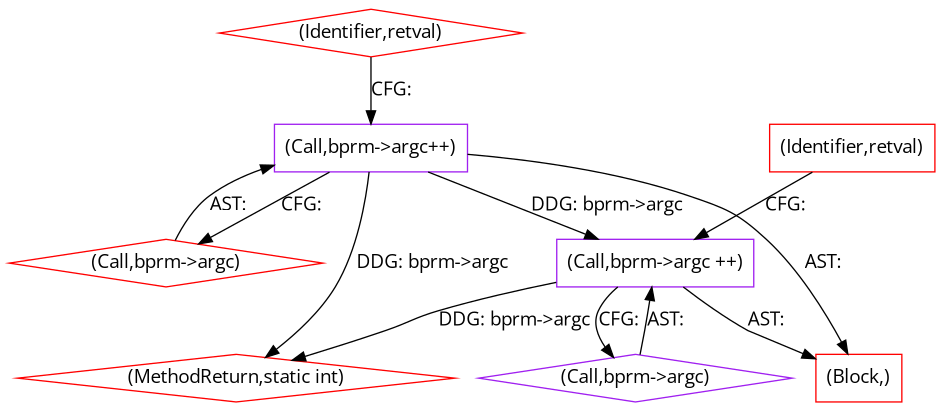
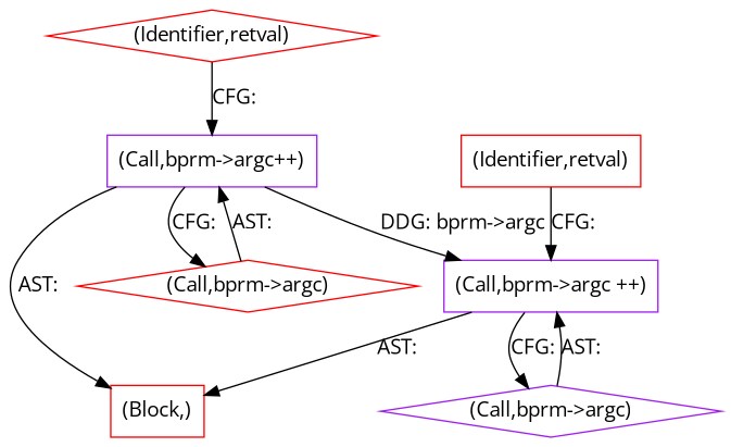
  digraph {
    fontname="Open Sans"
    node [color=red shape=box fontname="Open Sans"]
    edge [fontname="Open Sans"]
    n1 [label="(Call,bprm->argc++)" color=purple]
    n2 [label="(Call,bprm->argc ++)" color=purple]
-   n3 [label="(MethodReturn,static int)" shape=diamond]
    n4 [label="(Call,bprm->argc)" shape=diamond]
    n5 [label="(Block,)"]
    n6 [label="(Call,bprm->argc)" color=purple shape=diamond]
    n7 [label="(Identifier,retval)" shape=diamond]
    n8 [label="(Identifier,retval)"]
    n1 -> n2 [label="DDG: bprm->argc"]
-   n1 -> n3 [label="DDG: bprm->argc"]
    n1 -> n4 [label="CFG: "]
    n1 -> n5 [label="AST: "]
-   n2 -> n3 [label="DDG: bprm->argc"]
    n2 -> n5 [label="AST: "]
    n2 -> n6 [label="CFG: "]
    n4 -> n1 [label="AST: "]
    n6 -> n2 [label="AST: "]
    n7 -> n1 [label="CFG: "]
    n8 -> n2 [label="CFG: "]
  }
